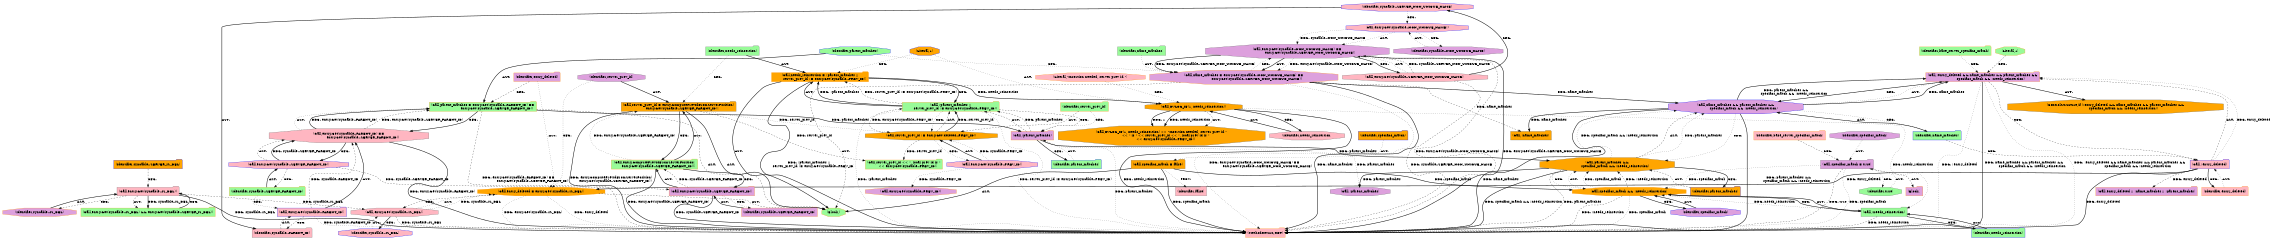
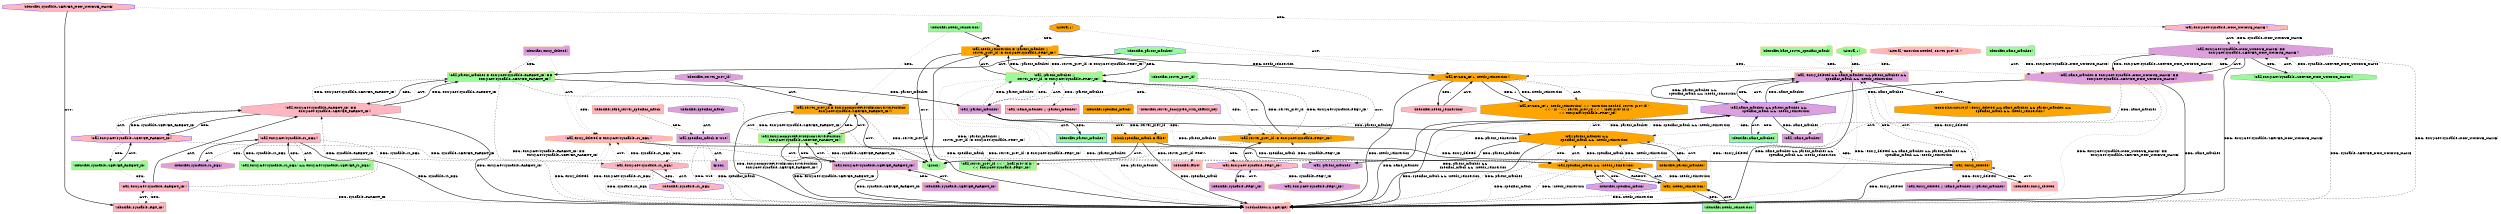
  digraph {
    node [color=darkorange fillcolor=lightpink shape=folder style=filled]
    edge [style=bold]
    n1 [fillcolor=plum label="(Call,!entry_deleted && name_matches && parent_matches &&\n               specifics_match && !needs_reinsertion)"]
-   n2 [color=blue label="(Call,!entry_deleted)"]
+   n2 [color=blue fillcolor=orange label="(Call,!entry_deleted)"]
    n3 [color=blue fillcolor=plum label="(Call,name_matches && parent_matches &&\n               specifics_match && !needs_reinsertion)" shape=octagon]
-   n4 [label="(MethodReturn,RET)"]
+   n4 [label="(MethodReturn,SERVER)"]
    n5 [color=gray40 fillcolor=orange label="(ControlStructure,if (!entry_deleted && name_matches && parent_matches &&\n               specifics_match && !needs_reinsertion))" shape=octagon]
    n6 [fillcolor=plum label="(Call,entry_deleted || !name_matches || !parent_matches)"]
    n7 [label="(Identifier,entry_deleted)"]
    n8 [color=gray40 fillcolor=orange label="(Call,parent_matches &&\n               specifics_match && !needs_reinsertion)" shape=octagon]
-   n9 [color=gray40 fillcolor=orange label="(Call,!name_matches)"]
+   n9 [color=gray40 fillcolor=plum label="(Call,!name_matches)"]
    n10 [color=blue fillcolor=palegreen label="(Identifier,name_matches)"]
-   n11 [fillcolor=orange label="(Call,entry_deleted = entry.Get(syncable::IS_DEL))" shape=octagon]
+   n11 [label="(Call,entry_deleted = entry.Get(syncable::IS_DEL))" shape=octagon]
    n12 [color=gray40 label="(Call,entry.Get(syncable::IS_DEL))" shape=octagon]
    n13 [fillcolor=palegreen label="(Block,)" shape=octagon]
    n14 [color=blue label="(Identifier,syncable::IS_DEL)" shape=octagon]
    n15 [color=gray40 label="(Call,entry.Get(syncable::IS_DEL))"]
    n16 [fillcolor=plum label="(Identifier,syncable::IS_DEL)" shape=octagon]
    n17 [fillcolor=palegreen label="(Call,entry.Get(syncable::IS_DEL) && entry.Get(syncable::SERVER_IS_DEL))"]
    n18 [fillcolor=orange label="(Call,specifics_match && !needs_reinsertion)" shape=octagon]
    n19 [color=blue fillcolor=orange label="(Identifier,parent_matches)"]
    n20 [color=gray40 fillcolor=plum label="(Call,!parent_matches)" shape=octagon]
    n21 [fillcolor=plum label="(Call,name_matches = entry.Get(syncable::NON_UNIQUE_NAME) ==\n                        entry.Get(syncable::SERVER_NON_UNIQUE_NAME))" shape=octagon]
    n22 [color=gray40 fillcolor=plum label="(Call,entry.Get(syncable::NON_UNIQUE_NAME) ==\n                        entry.Get(syncable::SERVER_NON_UNIQUE_NAME))" shape=octagon]
-   n23 [color=gray40 label="(Call,entry.Get(syncable::SERVER_NON_UNIQUE_NAME))" shape=octagon]
+   n23 [color=gray40 fillcolor=palegreen label="(Call,entry.Get(syncable::SERVER_NON_UNIQUE_NAME))" shape=octagon]
    n24 [color=blue label="(Identifier,syncable::SERVER_NON_UNIQUE_NAME)" shape=octagon]
    n25 [color=blue label="(Call,entry.Get(syncable::NON_UNIQUE_NAME))" shape=octagon]
-   n26 [color=gray40 fillcolor=plum label="(Identifier,syncable::NON_UNIQUE_NAME)" shape=octagon]
-   n27 [color=gray40 label="(Identifier,syncable::PARENT_ID)"]
-   n28 [color=gray40 fillcolor=palegreen label="(Call,!needs_reinsertion)"]
+   n27 [color=gray40 label="(Identifier,syncable::RET_ID)"]
+   n28 [color=gray40 fillcolor=orange label="(Call,!needs_reinsertion)"]
    n29 [color=blue fillcolor=plum label="(Identifier,specifics_match)" shape=octagon]
    n30 [fillcolor=plum label="(Call,!parent_matches)"]
    n31 [fillcolor=palegreen label="(Call,!parent_matches ||\n         server_prev_id != entry.Get(syncable::PREV_ID))"]
    n32 [color=blue fillcolor=palegreen label="(Identifier,parent_matches)"]
    n33 [fillcolor=orange label="(Call,needs_reinsertion = !parent_matches ||\n         server_prev_id != entry.Get(syncable::PREV_ID))"]
-   n34 [color=gray40 fillcolor=orange label="(Call,server_prev_id != entry.Get(deleted::PREV_ID))" shape=octagon]
+   n34 [color=gray40 fillcolor=orange label="(Call,server_prev_id != entry.Get(syncable::PREV_ID))" shape=octagon]
+   n35 [color=blue label="(Call,!name_matches || !parent_matches)"]
    n36 [fillcolor=palegreen label="(Call,parent_matches = entry.Get(syncable::PARENT_ID) ==\n                          entry.Get(syncable::SERVER_PARENT_ID))"]
    n37 [color=gray40 label="(Call,entry.Get(syncable::PARENT_ID) ==\n                          entry.Get(syncable::SERVER_PARENT_ID))" shape=octagon]
    n38 [color=blue label="(Call,entry.Get(syncable::SERVER_PARENT_ID))" shape=octagon]
    n39 [fillcolor=plum label="(Call,entry.Get(syncable::SERVER_PARENT_ID))"]
    n40 [fillcolor=palegreen label="(Identifier,syncable::SERVER_PARENT_ID)"]
    n41 [color=blue label="(Call,entry.Get(syncable::PARENT_ID))"]
    n42 [fillcolor=palegreen label="(Call,entry.ComputePrevIdFromServerPosition(\n        entry.Get(syncable::SERVER_PARENT_ID)))"]
    n43 [fillcolor=plum label="(Identifier,syncable::SERVER_PARENT_ID)"]
    n44 [color=blue fillcolor=palegreen label="(Identifier,needs_reinsertion)"]
    n45 [color=gray40 fillcolor=plum label="(Call,specifics_match = true)"]
-   n46 [color=gray40 fillcolor=palegreen label="(Identifier,true)" shape=octagon]
    n47 [fillcolor=plum label="(Block,)"]
-   n48 [color=gray40 fillcolor=orange label="(Call,specifics_match = false)"]
-   n49 [color=gray40 label="(Identifier,false)"]
+   n48 [color=gray40 fillcolor=orange label="(Block,specifics_match = false)"]
+   n49 [label="(Identifier,false)"]
    n50 [color=gray40 fillcolor=orange label="(Call,DVLOG_IF(1, needs_reinsertion))" shape=octagon]
    n51 [color=gray40 fillcolor=orange label="(Call,DVLOG_IF(1, needs_reinsertion) << \"Insertion needed, server prev id \"\n        << \" is \" << server_prev_id << \", local prev id is \"\n        << entry.Get(syncable::PREV_ID))" shape=octagon]
    n52 [color=gray40 label="(Identifier,needs_reinsertion)" shape=octagon]
    n53 [color=blue label="(Call,entry.Get(syncable::PREV_ID))" shape=octagon]
    n54 [fillcolor=palegreen label="(Call,server_prev_id << \", local prev id is \"\n        << entry.Get(syncable::PREV_ID))"]
+   n55 [fillcolor=plum label="(Identifier,syncable::PREV_ID)"]
    n56 [fillcolor=plum label="(Call,entry.Get(syncable::PREV_ID))" shape=octagon]
    n57 [color=gray40 fillcolor=orange label="(Call,server_prev_id = entry.ComputePrevIdFromServerPosition(\n        entry.Get(syncable::SERVER_PARENT_ID)))"]
    n58 [color=blue fillcolor=orange label="(Literal,1)" shape=octagon]
    n59 [color=gray40 fillcolor=palegreen label="(Identifier,name_matches)"]
    n60 [color=blue fillcolor=palegreen label="(Identifier,parent_matches)" shape=octagon]
    n61 [label="(Identifier,base_server_specifics_match)"]
    n62 [fillcolor=palegreen label="(Identifier,base_server_specifics_match)"]
+   n63 [color=blue label="(Identifier,server_encrypted_with_default_key)"]
    n64 [color=gray40 fillcolor=plum label="(Identifier,server_prev_id)" shape=octagon]
    n65 [fillcolor=plum label="(Identifier,entry_deleted)"]
    n66 [fillcolor=palegreen label="(Identifier,server_prev_id)"]
    n67 [color=gray40 fillcolor=palegreen label="(Identifier,needs_reinsertion)"]
    n68 [fillcolor=palegreen label="(Literal,1)" shape=octagon]
    n69 [label="(Literal,\"Insertion needed, server prev id \")" shape=octagon]
-   n70 [color=blue fillcolor=orange label="(Identifier,syncable::SERVER_IS_DEL)"]
    n71 [color=blue fillcolor=orange label="(Identifier,specifics_match)"]
    n72 [color=gray40 fillcolor=plum label="(Identifier,specifics_match)" shape=octagon]
    n1 -> n2 [label="CFG: " style=dashed]
    n1 -> n3 [label="CFG: "]
    n1 -> n4 [label="DDG: !entry_deleted" style=dotted]
    n1 -> n4 [label="DDG: name_matches && parent_matches &&\n               specifics_match && !needs_reinsertion"]
    n1 -> n4 [label="DDG: !entry_deleted && name_matches && parent_matches &&\n               specifics_match && !needs_reinsertion" style=dotted]
    n1 -> n5 [label="AST: "]
    n2 -> n1 [label="AST: " style=dashed]
    n2 -> n1 [label="DDG: entry_deleted" style=dotted]
    n2 -> n4 [label="DDG: entry_deleted"]
-   n2 -> n6 [label="DDG: entry_deleted" style=dashed]
+   n2 -> n6 [label="DDG: entry_deleted" style=dotted]
    n2 -> n7 [label="CFG: "]
    n3 -> n1 [label="AST: " style=dotted]
    n3 -> n1 [label="DDG: name_matches"]
    n3 -> n1 [label="DDG: parent_matches &&\n               specifics_match && !needs_reinsertion"]
    n3 -> n4 [label="DDG: name_matches"]
    n3 -> n4 [label="DDG: parent_matches &&\n               specifics_match && !needs_reinsertion"]
    n3 -> n8 [label="CFG: " style=dotted]
    n3 -> n9 [label="DDG: name_matches"]
    n3 -> n10 [label="CFG: " style=dotted]
    n7 -> n2 [label="AST: " style=dotted]
    n8 -> n3 [label="AST: " style=dashed]
    n8 -> n3 [label="DDG: parent_matches" style=dotted]
    n8 -> n3 [label="DDG: specifics_match && !needs_reinsertion" style=dotted]
    n8 -> n4 [label="DDG: specifics_match && !needs_reinsertion"]
    n8 -> n4 [label="DDG: parent_matches" style=dashed]
    n8 -> n18 [label="CFG: " style=dotted]
    n8 -> n19 [label="CFG: "]
    n8 -> n20 [label="DDG: parent_matches"]
    n10 -> n2 [label="CFG: " style=dashed]
    n10 -> n3 [label="AST: "]
-   n2 -> n11 [label="DDG: entry_deleted"]
+   n11 -> n2 [label="DDG: entry_deleted"]
    n11 -> n4 [label="DDG: entry_deleted" style=dotted]
    n11 -> n4 [label="DDG: entry.Get(syncable::IS_DEL)" style=dotted]
    n11 -> n12 [label="CFG: " style=dashed]
    n11 -> n13 [label="AST: " style=dashed]
    n12 -> n4 [label="DDG: syncable::IS_DEL" style=dashed]
    n12 -> n11 [label="AST: " style=dotted]
    n12 -> n11 [label="DDG: syncable::IS_DEL" style=dotted]
    n12 -> n14 [label="CFG: "]
    n14 -> n12 [label="AST: " style=dotted]
    n15 -> n4 [label="DDG: syncable::IS_DEL"]
    n15 -> n12 [label="DDG: syncable::IS_DEL" style=dashed]
    n15 -> n16 [label="CFG: " style=dashed]
    n15 -> n17 [label="AST: " style=dashed]
    n15 -> n17 [label="DDG: syncable::IS_DEL"]
    n16 -> n15 [label="AST: "]
    n17 -> n15 [label="CFG: "]
    n18 -> n4 [label="DDG: !needs_reinsertion" style=dashed]
    n18 -> n4 [label="DDG: specifics_match" style=dotted]
    n18 -> n8 [label="AST: " style=dotted]
    n18 -> n8 [label="DDG: specifics_match" style=dotted]
    n18 -> n8 [label="DDG: !needs_reinsertion" style=dashed]
-   n18 -> n28 [label="CFG: "]
+   n18 -> n28 [label="PARENT: "]
    n18 -> n29 [label="CFG: "]
    n19 -> n8 [label="AST: " style=dashed]
    n21 -> n3 [label="DDG: name_matches"]
    n21 -> n4 [label="DDG: entry.Get(syncable::NON_UNIQUE_NAME) ==\n                        entry.Get(syncable::SERVER_NON_UNIQUE_NAME)" style=dotted]
    n21 -> n4 [label="DDG: name_matches"]
    n21 -> n9 [label="DDG: name_matches" style=dashed]
    n21 -> n13 [label="AST: " style=dashed]
    n21 -> n22 [label="CFG: " style=dotted]
    n22 -> n4 [label="DDG: entry.Get(syncable::NON_UNIQUE_NAME)" style=dashed]
    n22 -> n4 [label="DDG: entry.Get(syncable::SERVER_NON_UNIQUE_NAME)"]
    n22 -> n21 [label="AST: "]
    n22 -> n21 [label="DDG: entry.Get(syncable::NON_UNIQUE_NAME)" style=dotted]
    n22 -> n21 [label="DDG: entry.Get(syncable::SERVER_NON_UNIQUE_NAME)"]
    n22 -> n23 [label="CFG: "]
    n23 -> n4 [label="DDG: syncable::SERVER_NON_UNIQUE_NAME" style=dashed]
    n23 -> n22 [label="AST: " style=dotted]
    n23 -> n22 [label="DDG: syncable::SERVER_NON_UNIQUE_NAME" style=dashed]
-   n23 -> n24 [label="CFG: "]
    n24 -> n25 [label="CFG: " style=dotted]
    n24 -> n27 [label="AST: "]
    n25 -> n22 [label="AST: " style=dotted]
    n25 -> n22 [label="DDG: syncable::NON_UNIQUE_NAME" style=dotted]
-   n25 -> n26 [label="CFG: " style=dotted]
-   n26 -> n25 [label="AST: " style=dotted]
    n27 -> n41 [label="AST: " style=dashed]
    n28 -> n4 [label="DDG: needs_reinsertion" style=dashed]
    n28 -> n18 [label="AST: "]
    n28 -> n18 [label="DDG: needs_reinsertion" style=dotted]
    n28 -> n44 [label="CFG: "]
    n29 -> n18 [label="AST: "]
    n30 -> n4 [label="DDG: parent_matches" style=dotted]
    n30 -> n8 [label="DDG: parent_matches"]
    n30 -> n20 [label="DDG: parent_matches" style=dotted]
    n30 -> n31 [label="AST: " style=dashed]
    n30 -> n31 [label="DDG: parent_matches" style=dashed]
    n30 -> n32 [label="CFG: "]
    n31 -> n4 [label="DDG: !parent_matches" style=dotted]
    n31 -> n4 [label="DDG: server_prev_id != entry.Get(syncable::PREV_ID)" style=dotted]
    n31 -> n30 [label="CFG: " style=dashed]
    n31 -> n33 [label="AST: "]
    n31 -> n33 [label="DDG: !parent_matches"]
    n31 -> n33 [label="DDG: server_prev_id != entry.Get(syncable::PREV_ID)" style=dashed]
    n31 -> n34 [label="CFG: " style=dotted]
+   n31 -> n35 [label="DDG: !parent_matches" style=dashed]
    n32 -> n30 [label="AST: " style=dotted]
    n33 -> n4 [label="DDG: !parent_matches ||\n         server_prev_id != entry.Get(syncable::PREV_ID)"]
    n33 -> n13 [label="AST: "]
    n33 -> n31 [label="CFG: "]
    n33 -> n50 [label="DDG: needs_reinsertion"]
    n34 -> n31 [label="AST: " style=dashed]
    n34 -> n31 [label="DDG: server_prev_id"]
    n34 -> n31 [label="DDG: entry.Get(syncable::PREV_ID)" style=dashed]
    n34 -> n53 [label="CFG: " style=dotted]
    n34 -> n54 [label="DDG: server_prev_id" style=dashed]
    n36 -> n4 [label="DDG: entry.Get(syncable::PARENT_ID) ==\n                          entry.Get(syncable::SERVER_PARENT_ID)" style=dashed]
    n36 -> n13 [label="AST: " style=dashed]
    n36 -> n30 [label="DDG: parent_matches"]
    n36 -> n37 [label="CFG: "]
    n37 -> n4 [label="DDG: entry.Get(syncable::PARENT_ID)"]
    n37 -> n36 [label="AST: " style=dotted]
    n37 -> n36 [label="DDG: entry.Get(syncable::PARENT_ID)"]
    n37 -> n36 [label="DDG: entry.Get(syncable::SERVER_PARENT_ID)" style=dashed]
    n37 -> n38 [label="CFG: "]
    n38 -> n37 [label="AST: " style=dashed]
    n38 -> n37 [label="DDG: syncable::SERVER_PARENT_ID"]
    n38 -> n39 [label="DDG: syncable::SERVER_PARENT_ID" style=dashed]
    n38 -> n40 [label="CFG: " style=dashed]
    n39 -> n4 [label="DDG: syncable::SERVER_PARENT_ID"]
    n39 -> n42 [label="AST: "]
    n39 -> n42 [label="DDG: syncable::SERVER_PARENT_ID" style=dashed]
    n39 -> n43 [label="CFG: " style=dotted]
    n40 -> n38 [label="AST: "]
    n40 -> n41 [label="CFG: " style=dotted]
    n41 -> n4 [label="DDG: syncable::PARENT_ID" style=dotted]
    n41 -> n27 [label="CFG: " style=dashed]
    n41 -> n37 [label="AST: "]
    n41 -> n37 [label="DDG: syncable::PARENT_ID" style=dashed]
    n42 -> n4 [label="DDG: entry.Get(syncable::SERVER_PARENT_ID)"]
    n42 -> n39 [label="CFG: "]
    n42 -> n57 [label="AST: "]
    n42 -> n57 [label="DDG: entry.Get(syncable::SERVER_PARENT_ID)" style=dotted]
    n43 -> n39 [label="AST: "]
    n44 -> n28 [label="AST: "]
    n45 -> n4 [label="DDG: true" style=dashed]
    n45 -> n4 [label="DDG: specifics_match" style=dotted]
-   n45 -> n18 [label="DDG: specifics_match" style=dotted]
-   n45 -> n46 [label="CFG: " style=dotted]
+   n45 -> n18 [label="DDG: specifics_match" style=dashed]
    n45 -> n47 [label="AST: " style=dashed]
-   n46 -> n45 [label="AST: " style=dotted]
    n48 -> n4 [label="DDG: specifics_match"]
    n48 -> n13 [label="AST: "]
    n48 -> n18 [label="DDG: specifics_match"]
    n48 -> n49 [label="PREV: " style=dotted]
    n50 -> n4 [label="DDG: needs_reinsertion"]
-   n50 -> n28 [label="DDG: needs_reinsertion" style=dotted]
+   n50 -> n28 [label="DDG: parent_reinsertion" style=dotted]
    n50 -> n51 [label="AST: " style=dashed]
    n50 -> n51 [label="DDG: 1"]
    n50 -> n51 [label="DDG: needs_reinsertion"]
    n50 -> n52 [label="CFG: "]
    n52 -> n50 [label="AST: "]
    n53 -> n34 [label="AST: "]
    n53 -> n34 [label="DDG: syncable::PREV_ID" style=dotted]
+   n53 -> n55 [label="CFG: "]
    n53 -> n56 [label="DDG: syncable::PREV_ID" style=dotted]
+   n55 -> n53 [label="AST: " style=dotted]
    n57 -> n4 [label="DDG: entry.ComputePrevIdFromServerPosition(\n        entry.Get(syncable::SERVER_PARENT_ID))"]
    n57 -> n13 [label="AST: "]
    n57 -> n34 [label="DDG: server_prev_id" style=dotted]
    n57 -> n42 [label="CFG: "]
    n57 -> n54 [label="DDG: server_prev_id" style=dashed]
    n58 -> n33 [label="CFG: " style=dotted]
    n58 -> n50 [label="AST: " style=dotted]
    n59 -> n21 [label="AST: " style=dotted]
    n60 -> n21 [label="CFG: " style=dotted]
    n60 -> n36 [label="AST: "]
    n61 -> n45 [label="CFG: " style=dashed]
    n62 -> n1 [label="CFG: " style=dotted]
+   n63 -> n48 [label="CFG: " style=dotted]
    n64 -> n11 [label="CFG: " style=dotted]
    n64 -> n57 [label="AST: "]
    n65 -> n11 [label="AST: " style=dotted]
    n65 -> n36 [label="CFG: " style=dashed]
    n66 -> n30 [label="CFG: " style=dotted]
    n66 -> n34 [label="AST: " style=dashed]
    n67 -> n33 [label="AST: "]
    n67 -> n57 [label="CFG: " style=dotted]
    n68 -> n1 [label="CFG: " style=dashed]
    n69 -> n50 [label="CFG: " style=dotted]
-   n70 -> n15 [label="CFG: " style=dashed]
    n71 -> n48 [label="AST: " style=dotted]
    n72 -> n45 [label="AST: " style=dotted]
  }
